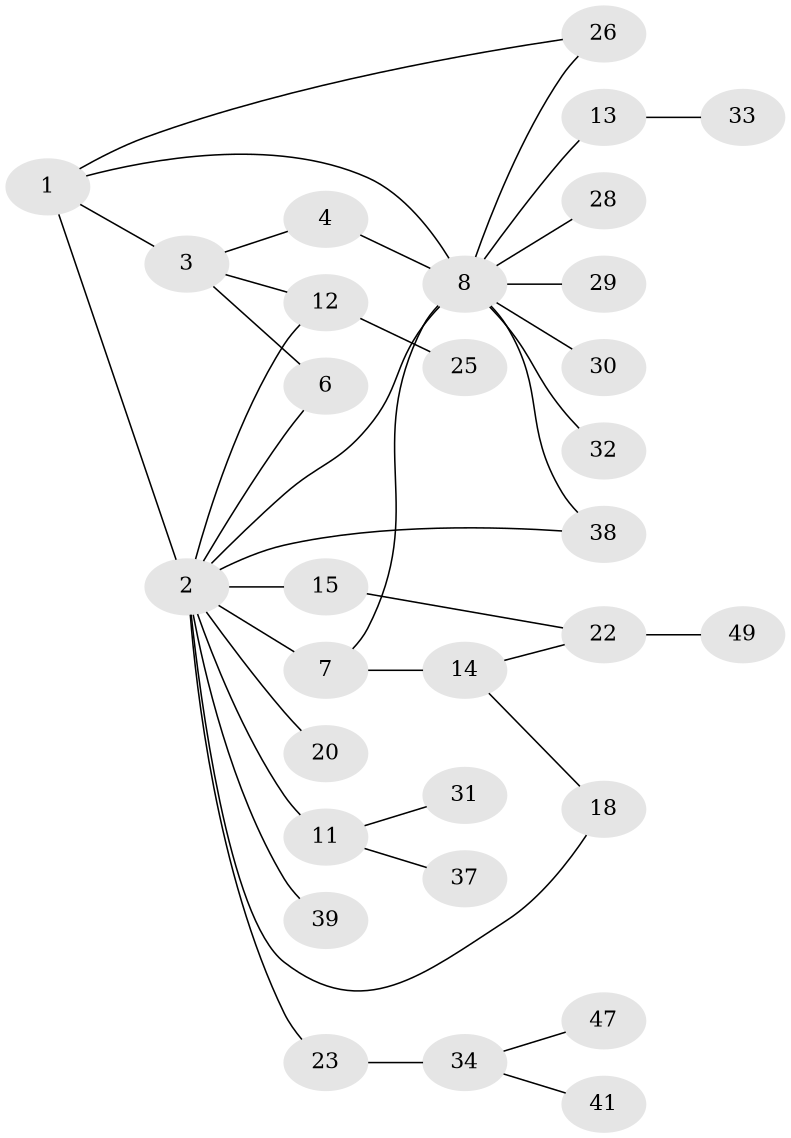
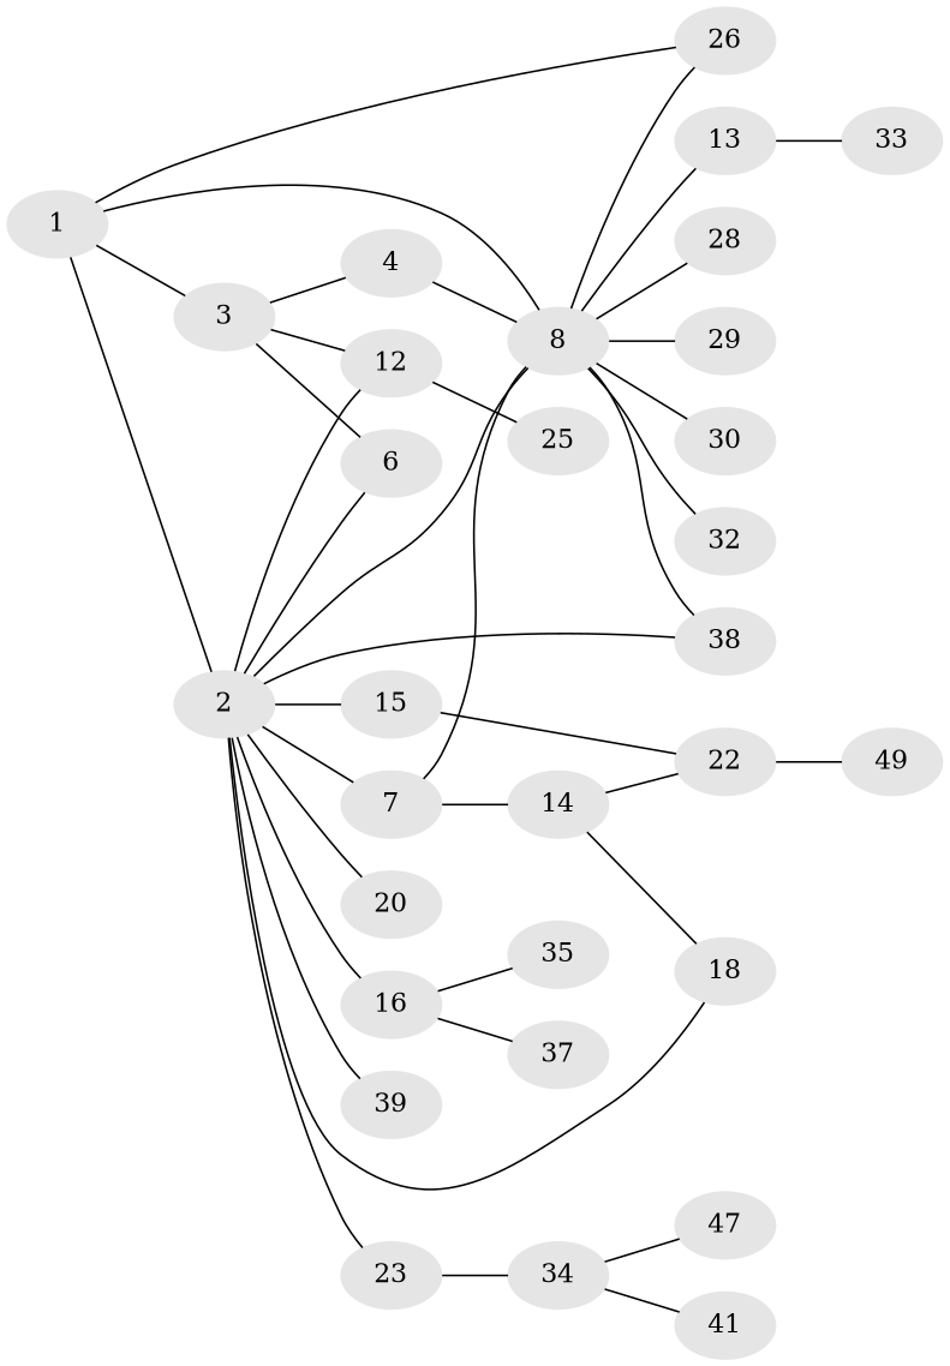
  graph {
    rankdir=LR
    node [color=gray90 style=filled]
    2 [super="+5+24"]
    8 [super="+9"]
    6 [super="+11"]
    7 [super="+27"]
    12 [super="+43"]
    15
-   16 [label=11]
+   16
    18
    20
    23
    38
    39
    1
    3 [super="+19"]
    26
    4 [super="+35"]
    13 [super="+46+36"]
    28
    29
    30 [super="+44"]
    32
    14
    25
    22
-   31
+   31 [label=35]
    37
    34
    33
    n29 [label=49]
    41
    47
    2 -- 8 [weight=3]
    2 -- 6
    2 -- 7
    2 -- 12
    2 -- 15 [weight=2]
    2 -- 16
    2 -- 18
    2 -- 20
    2 -- 23
    2 -- 38
    2 -- 39
    8 -- 38
    8 -- 26
    8 -- 13
    8 -- 28
    8 -- 29
    8 -- 30
    8 -- 32
    7 -- 8
    7 -- 14
    12 -- 25
    15 -- 22
    16 -- 31
    16 -- 37
    23 -- 34
    1 -- 2
    1 -- 8
    1 -- 3
    1 -- 26
    3 -- 6
    3 -- 12
    3 -- 4
    4 -- 8 [weight=2]
    13 -- 33
    14 -- 18
    14 -- 22
    22 -- n29
    34 -- 41
    34 -- 47
  }
